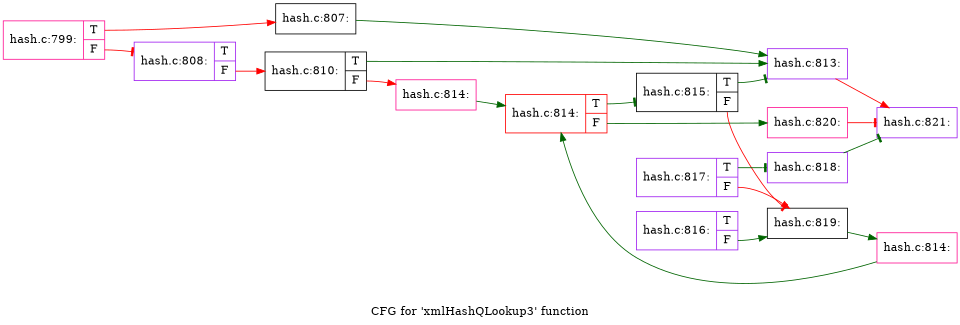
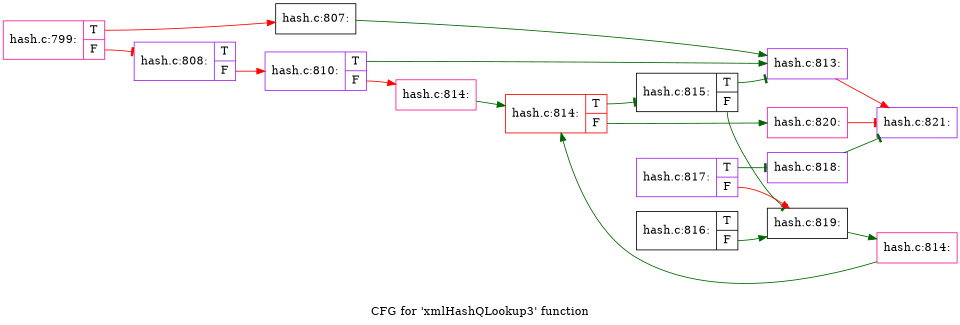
  digraph {
    label="CFG for 'xmlHashQLookup3' function"
    rankdir=LR
    node [color=purple shape=record]
    edge [arrowhead=normal color=darkgreen]
    n1 [color=deeppink label="{hash.c:799:|{<s0>T|<s1>F}}"]
    n2 [color=black label="{hash.c:807:}"]
    n3 [label="{hash.c:808:|{<s0>T|<s1>F}}"]
    n4 [label="{hash.c:813:}"]
-   n5 [color=black label="{hash.c:810:|{<s0>T|<s1>F}}"]
+   n5 [label="{hash.c:810:|{<s0>T|<s1>F}}"]
    n6 [label="{hash.c:821:}"]
    n7 [color=deeppink label="{hash.c:814:}"]
    n8 [color=red label="{hash.c:814:|{<s0>T|<s1>F}}"]
    n9 [color=black label="{hash.c:815:|{<s0>T|<s1>F}}"]
    n10 [color=deeppink label="{hash.c:820:}"]
    n11 [color=black label="{hash.c:819:}"]
-   n12 [label="{hash.c:816:|{<s0>T|<s1>F}}"]
+   n12 [color=black label="{hash.c:816:|{<s0>T|<s1>F}}"]
    n13 [color=deeppink label="{hash.c:814:}"]
    n14 [label="{hash.c:817:|{<s0>T|<s1>F}}"]
    n15 [label="{hash.c:818:}"]
    n1 -> n2 [color=red tailport=s0]
    n1 -> n3 [arrowhead=tee color=red tailport=s1]
    n2 -> n4
    n3 -> n5 [color=red tailport=s1]
    n4 -> n6 [color=red]
    n5 -> n4 [tailport=s0]
    n5 -> n7 [color=red tailport=s1]
    n7 -> n8
    n8 -> n9 [arrowhead=tee tailport=s0]
    n8 -> n10 [tailport=s1]
    n9 -> n4 [arrowhead=tee tailport=s0]
-   n9 -> n11 [arrowhead=tee color=red tailport=s1]
+   n9 -> n11 [arrowhead=tee tailport=s1]
    n10 -> n6 [arrowhead=tee color=red]
    n11 -> n13
    n12 -> n11 [tailport=s1]
    n13 -> n8
    n14 -> n11 [color=red tailport=s1]
    n14 -> n15 [arrowhead=tee tailport=s0]
    n15 -> n6 [arrowhead=tee]
  }
